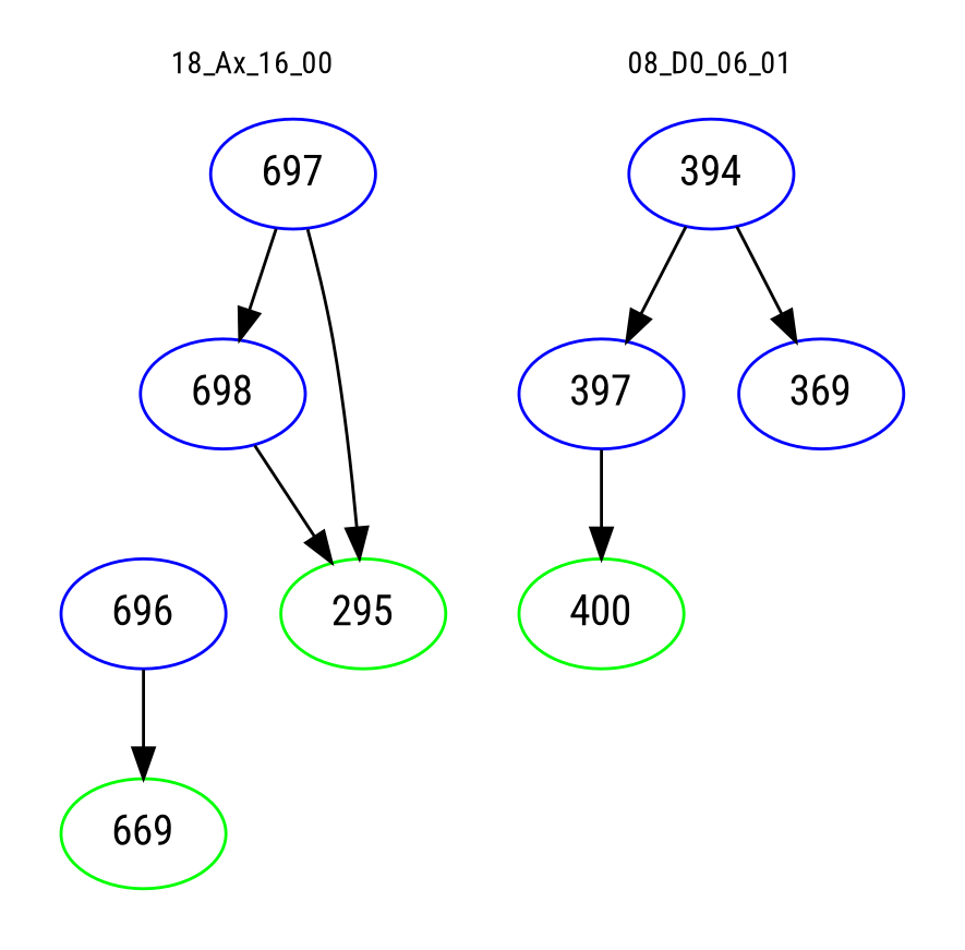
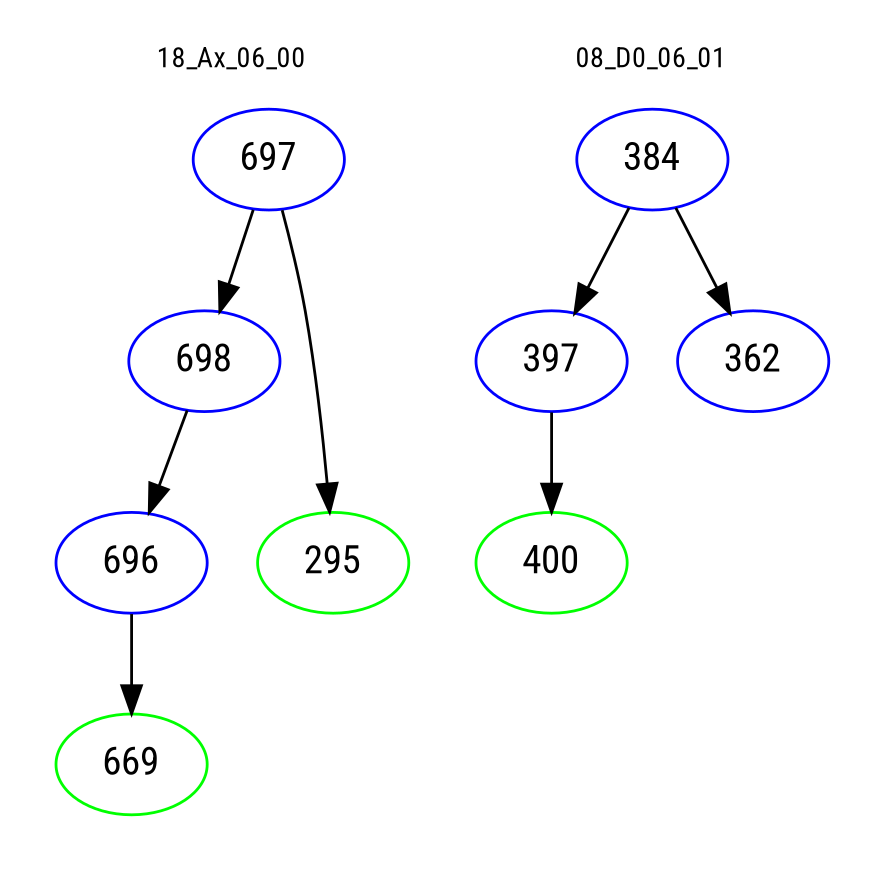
  digraph {
    fontname="Roboto Condensed"
    node [color=blue fontname="Roboto Condensed"]
    edge [color=black fontname="Roboto Condensed"]
    n1 [label=698]
    n2 [label=696]
    n3 [label=697]
    n4 [color=green label=669]
    n5 [color=green label=295]
-   n6 [label=394]
+   n6 [label=384]
    n7 [label=397]
-   n8 [label=369]
+   n8 [label=362]
    n9 [color=green label=400]
    subgraph cluster_1 {
      color=white
      fontsize=10
-     label="18_Ax_16_00"
+     label="18_Ax_06_00"
      n1
      n2
      n3
      n4
      n5
    }
    subgraph cluster_2 {
      color=white
      fontsize=10
      label="08_D0_06_01"
      n6
      n7
      n8
      n9
    }
-   n1 -> n5
+   n1 -> n2
    n2 -> n4
    n3 -> n1
    n3 -> n5
    n6 -> n7
    n6 -> n8
    n7 -> n9
  }
